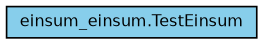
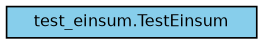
  digraph {
    rankdir=LR
-   n1 [color=black fillcolor=skyblue fontname=Helvetica fontsize=10 height=0.2 label="einsum_einsum.TestEinsum" shape=box style=filled width=0.4]
+   n1 [color=black fillcolor=skyblue fontname=Helvetica fontsize=10 height=0.2 label="test_einsum.TestEinsum" shape=box style=filled width=0.4]
  }
